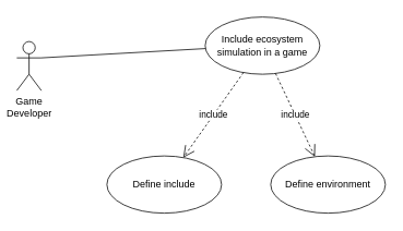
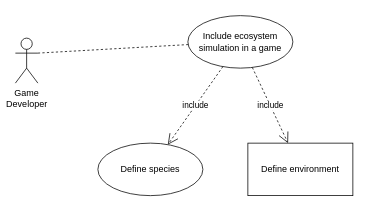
  <mxCell id="0" />
  <mxCell id="1" parent="0" />
- <mxCell id="2" style="rounded=0;orthogonalLoop=1;jettySize=auto;html=1;exitX=1;exitY=0.333;exitDx=0;exitDy=0;exitPerimeter=0;endArrow=none;endFill=0;" edge="1" parent="1" source="3" target="4"><mxGeometry relative="1" as="geometry" /></mxCell>
+ <mxCell id="2" style="rounded=0;orthogonalLoop=1;jettySize=auto;html=1;exitX=1;exitY=0.333;exitDx=0;exitDy=0;exitPerimeter=0;endArrow=none;endFill=0;dashed=1;" edge="1" parent="1" source="3" target="4"><mxGeometry relative="1" as="geometry" /></mxCell>
  <mxCell id="3" value="Game&lt;div&gt;Developer&lt;/div&gt;" style="shape=umlActor;verticalLabelPosition=bottom;verticalAlign=top;html=1;" vertex="1" parent="1"><mxGeometry x="20" y="50" width="30" height="60" as="geometry" /></mxCell>
  <mxCell id="4" value="Include ecosystem simulation in a game" style="ellipse;whiteSpace=wrap;html=1;" vertex="1" parent="1"><mxGeometry x="250" y="20" width="140" height="70" as="geometry" /></mxCell>
- <mxCell id="5" value="Define include" style="ellipse;whiteSpace=wrap;html=1;" vertex="1" parent="1"><mxGeometry x="130" y="190" width="140" height="70" as="geometry" /></mxCell>
- <mxCell id="6" value="Define environment" style="ellipse;whiteSpace=wrap;html=1;" vertex="1" parent="1"><mxGeometry x="330" y="190" width="140" height="70" as="geometry" /></mxCell>
+ <mxCell id="5" value="Define species" style="ellipse;whiteSpace=wrap;html=1;" vertex="1" parent="1"><mxGeometry x="130" y="190" width="140" height="70" as="geometry" /></mxCell>
+ <mxCell id="6" value="Define environment" style="whiteSpace=wrap;html=1;rounded=0;" vertex="1" parent="1"><mxGeometry x="330" y="190" width="140" height="70" as="geometry" /></mxCell>
  <mxCell id="7" value="include" style="endArrow=open;endSize=12;dashed=1;html=1;rounded=0;" edge="1" parent="1" source="4" target="5"><mxGeometry width="160" relative="1" as="geometry"><mxPoint x="270" y="120" as="sourcePoint" /><mxPoint x="360" y="160" as="targetPoint" /></mxGeometry></mxCell>
  <mxCell id="8" value="include" style="endArrow=open;endSize=12;dashed=1;html=1;rounded=0;" edge="1" parent="1" source="4" target="6"><mxGeometry width="160" relative="1" as="geometry"><mxPoint x="297" y="108" as="sourcePoint" /><mxPoint x="233" y="202" as="targetPoint" /></mxGeometry></mxCell>
